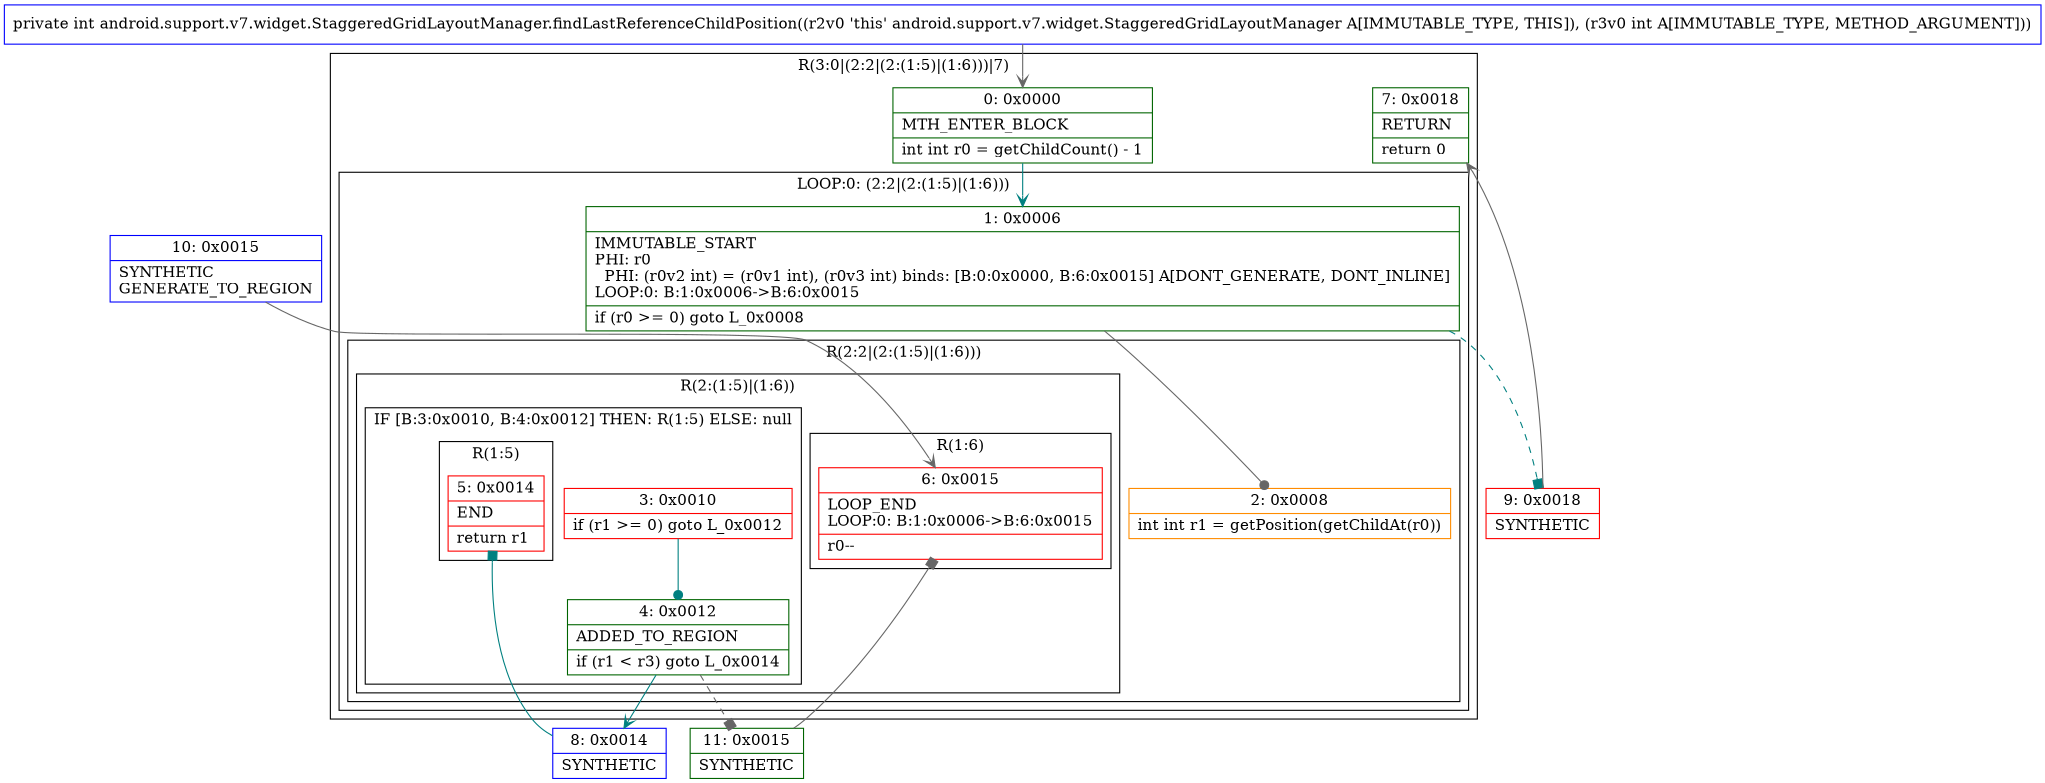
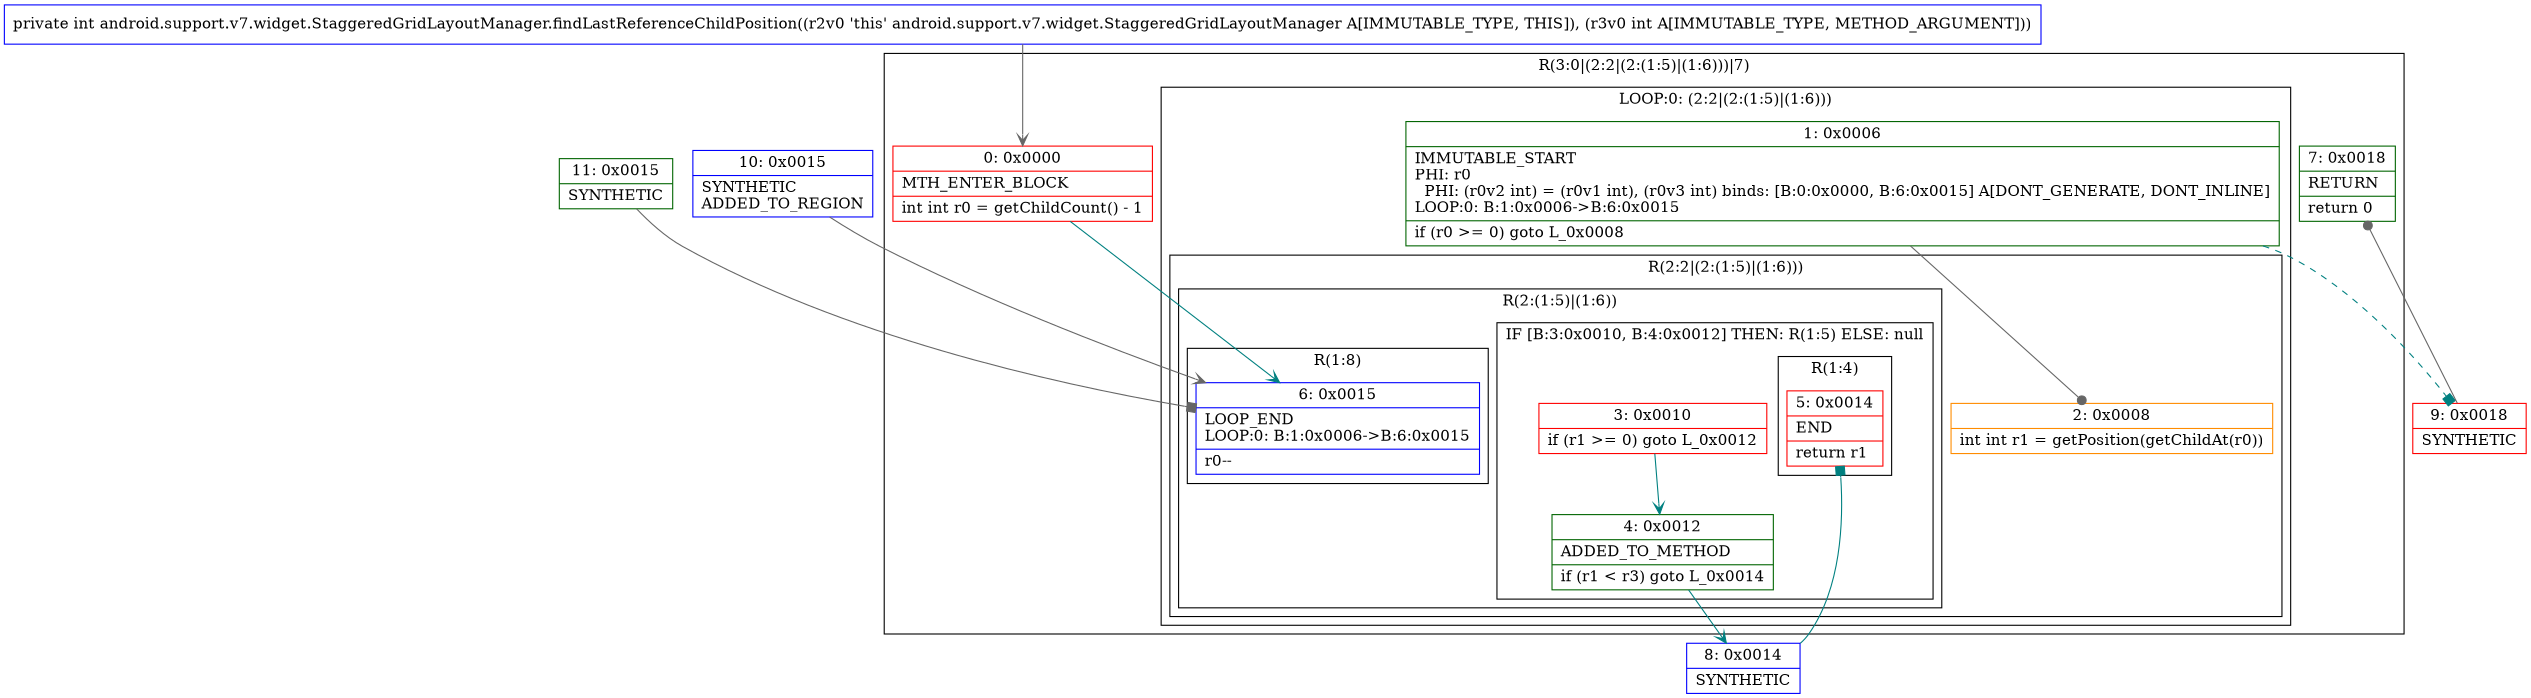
  digraph {
    node [color=red shape=record]
    edge [arrowhead=vee color=gray40]
    n1 [label="{5\:\ 0x0014|END\l|return r1\l}"]
    n2 [label="{3\:\ 0x0010|if (r1 \>= 0) goto L_0x0012\l}"]
-   n3 [color=darkgreen label="{4\:\ 0x0012|ADDED_TO_REGION\l|if (r1 \< r3) goto L_0x0014\l}"]
-   n4 [label="{6\:\ 0x0015|LOOP_END\lLOOP:0: B:1:0x0006\-\>B:6:0x0015\l|r0\-\-\l}"]
+   n3 [color=darkgreen label="{4\:\ 0x0012|ADDED_TO_METHOD\l|if (r1 \< r3) goto L_0x0014\l}"]
+   n4 [color=blue label="{6\:\ 0x0015|LOOP_END\lLOOP:0: B:1:0x0006\-\>B:6:0x0015\l|r0\-\-\l}"]
    n5 [color=darkorange label="{2\:\ 0x0008|int int r1 = getPosition(getChildAt(r0))\l}"]
    n6 [color=darkgreen label="{1\:\ 0x0006|IMMUTABLE_START\lPHI: r0 \l  PHI: (r0v2 int) = (r0v1 int), (r0v3 int) binds: [B:0:0x0000, B:6:0x0015] A[DONT_GENERATE, DONT_INLINE]\lLOOP:0: B:1:0x0006\-\>B:6:0x0015\l|if (r0 \>= 0) goto L_0x0008\l}"]
-   n7 [color=darkgreen label="{0\:\ 0x0000|MTH_ENTER_BLOCK\l|int int r0 = getChildCount() \- 1\l}"]
+   n7 [label="{0\:\ 0x0000|MTH_ENTER_BLOCK\l|int int r0 = getChildCount() \- 1\l}"]
    n8 [color=darkgreen label="{7\:\ 0x0018|RETURN\l|return 0\l}"]
    n9 [color=blue label="{8\:\ 0x0014|SYNTHETIC\l}"]
    n10 [color=darkgreen label="{11\:\ 0x0015|SYNTHETIC\l}"]
    n11 [label="{9\:\ 0x0018|SYNTHETIC\l}"]
-   n12 [color=blue label="{10\:\ 0x0015|SYNTHETIC\lGENERATE_TO_REGION\l}"]
+   n12 [color=blue label="{10\:\ 0x0015|SYNTHETIC\lADDED_TO_REGION\l}"]
    n13 [color=blue label="{private int android.support.v7.widget.StaggeredGridLayoutManager.findLastReferenceChildPosition((r2v0 'this' android.support.v7.widget.StaggeredGridLayoutManager A[IMMUTABLE_TYPE, THIS]), (r3v0 int A[IMMUTABLE_TYPE, METHOD_ARGUMENT])) }"]
    subgraph cluster_1 {
      label="R(3:0|(2:2|(2:(1:5)|(1:6)))|7)"
      n7
      n8
      subgraph cluster_2 {
        label="LOOP:0: (2:2|(2:(1:5)|(1:6)))"
        n6
        subgraph cluster_3 {
          label="R(2:2|(2:(1:5)|(1:6)))"
          n5
          subgraph cluster_4 {
            label="R(2:(1:5)|(1:6))"
            subgraph cluster_5 {
              label="IF [B:3:0x0010, B:4:0x0012] THEN: R(1:5) ELSE: null"
              n2
              n3
              subgraph cluster_6 {
-               label="R(1:5)"
+               label="R(1:4)"
                n1
              }
            }
            subgraph cluster_7 {
-             label="R(1:6)"
+             label="R(1:8)"
              n4
            }
          }
        }
      }
    }
-   n2 -> n3 [arrowhead=dot color=teal]
+   n2 -> n3 [color=teal]
    n3 -> n9 [color=teal]
-   n3 -> n10 [arrowhead=box style=dashed]
    n6 -> n5 [arrowhead=dot]
    n6 -> n11 [arrowhead=box color=teal style=dashed]
-   n7 -> n6 [color=teal]
+   n7 -> n4 [color=teal]
    n9 -> n1 [arrowhead=box color=teal]
    n10 -> n4 [arrowhead=box]
-   n11 -> n8
+   n11 -> n8 [arrowhead=dot]
    n12 -> n4
    n13 -> n7
  }
